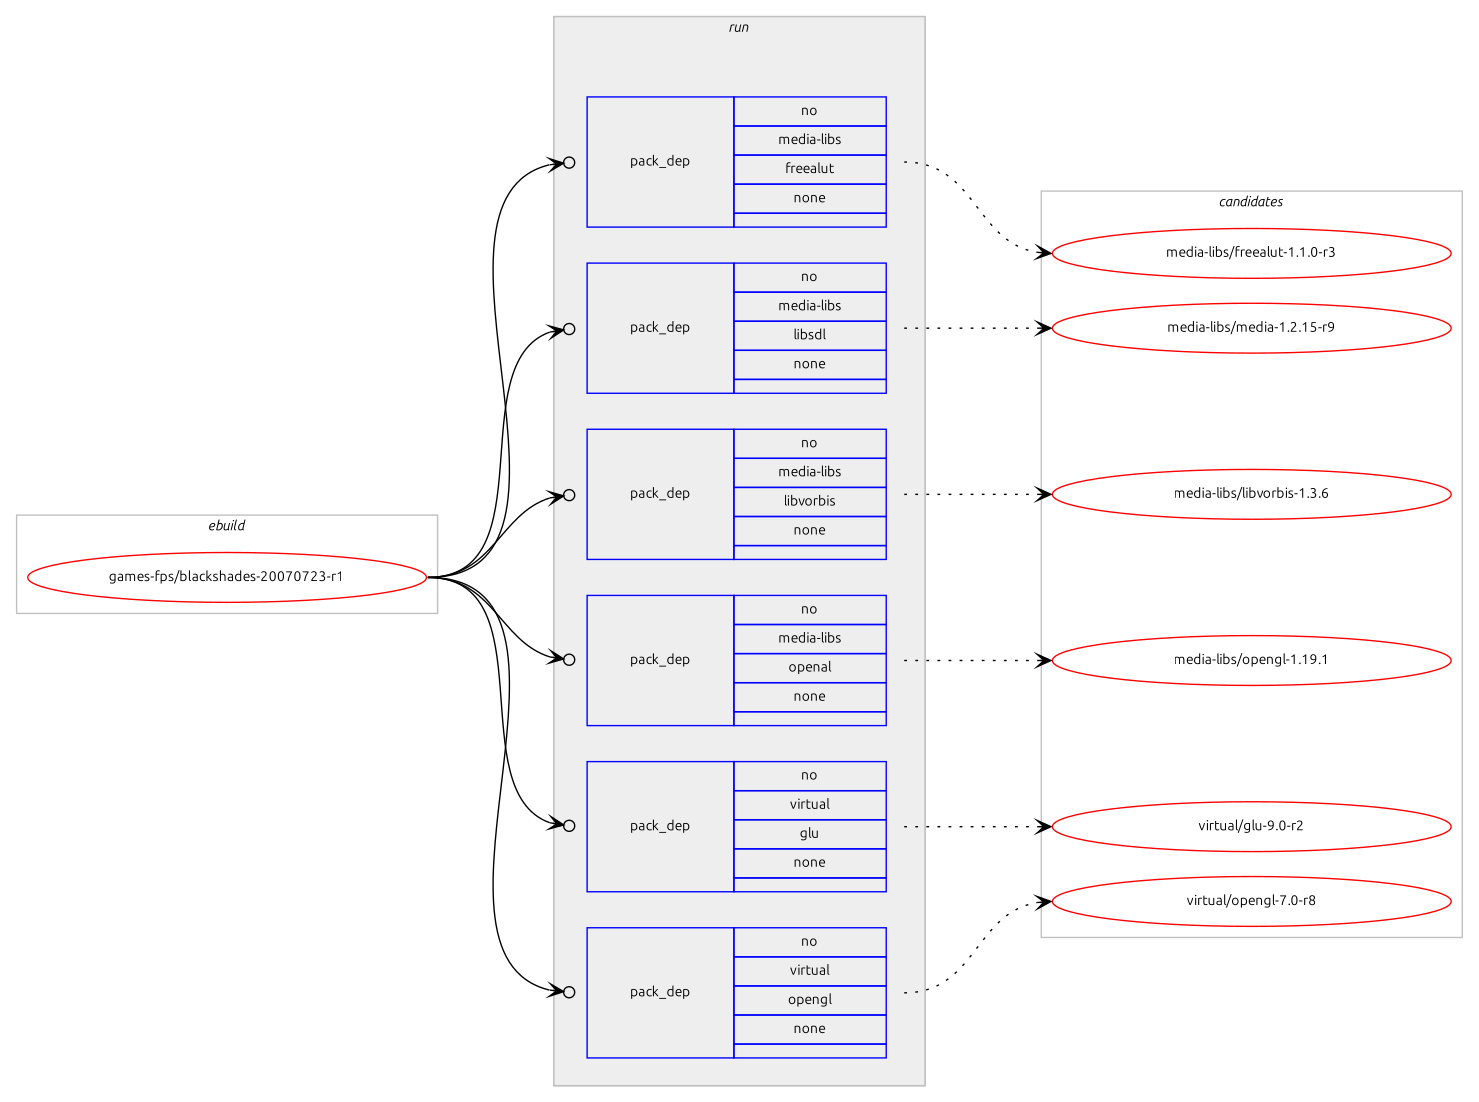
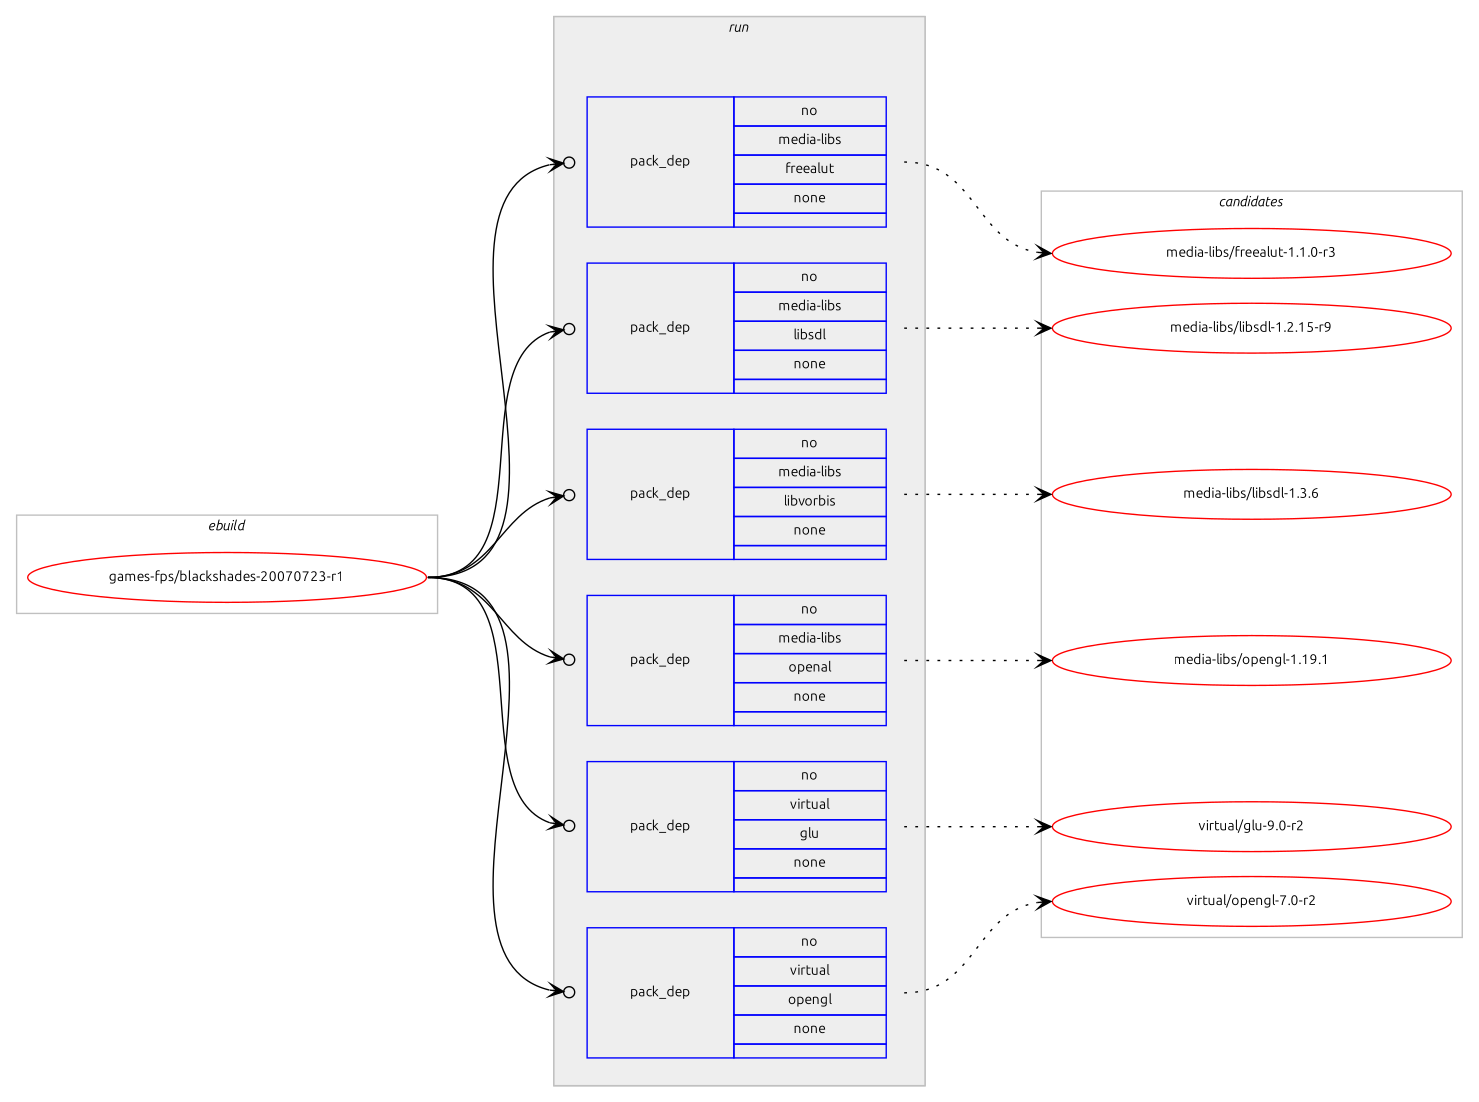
  digraph {
    compound=true
    concentrate=true
    fontname=Ubuntu
    fontsize=10
    newrank=true
    rankdir=LR
    ranksep=1.5
    node [color=red fontname=Ubuntu fontsize=10]
    edge [arrowhead=odotvee fontname=Ubuntu headport=w style=solid tailport=e weight=20]
    n1 [label="games-fps/blackshades-20070723-r1" width=4]
    n2 [color=blue label=<<TABLE BORDER="0" CELLBORDER="1" CELLSPACING="0" CELLPADDING="4" WIDTH="220"><TR><TD ROWSPAN="6" CELLPADDING="30">pack_dep</TD></TR><TR><TD WIDTH="110">no</TD></TR><TR><TD>media-libs</TD></TR><TR><TD>freealut</TD></TR><TR><TD>none</TD></TR><TR><TD></TD></TR></TABLE>> shape=none]
    n3 [color=blue label=<<TABLE BORDER="0" CELLBORDER="1" CELLSPACING="0" CELLPADDING="4" WIDTH="220"><TR><TD ROWSPAN="6" CELLPADDING="30">pack_dep</TD></TR><TR><TD WIDTH="110">no</TD></TR><TR><TD>media-libs</TD></TR><TR><TD>libsdl</TD></TR><TR><TD>none</TD></TR><TR><TD></TD></TR></TABLE>> shape=none]
    n4 [color=blue label=<<TABLE BORDER="0" CELLBORDER="1" CELLSPACING="0" CELLPADDING="4" WIDTH="220"><TR><TD ROWSPAN="6" CELLPADDING="30">pack_dep</TD></TR><TR><TD WIDTH="110">no</TD></TR><TR><TD>media-libs</TD></TR><TR><TD>libvorbis</TD></TR><TR><TD>none</TD></TR><TR><TD></TD></TR></TABLE>> shape=none]
    n5 [color=blue label=<<TABLE BORDER="0" CELLBORDER="1" CELLSPACING="0" CELLPADDING="4" WIDTH="220"><TR><TD ROWSPAN="6" CELLPADDING="30">pack_dep</TD></TR><TR><TD WIDTH="110">no</TD></TR><TR><TD>media-libs</TD></TR><TR><TD>openal</TD></TR><TR><TD>none</TD></TR><TR><TD></TD></TR></TABLE>> shape=none]
    n6 [color=blue label=<<TABLE BORDER="0" CELLBORDER="1" CELLSPACING="0" CELLPADDING="4" WIDTH="220"><TR><TD ROWSPAN="6" CELLPADDING="30">pack_dep</TD></TR><TR><TD WIDTH="110">no</TD></TR><TR><TD>virtual</TD></TR><TR><TD>glu</TD></TR><TR><TD>none</TD></TR><TR><TD></TD></TR></TABLE>> shape=none]
    n7 [color=blue label=<<TABLE BORDER="0" CELLBORDER="1" CELLSPACING="0" CELLPADDING="4" WIDTH="220"><TR><TD ROWSPAN="6" CELLPADDING="30">pack_dep</TD></TR><TR><TD WIDTH="110">no</TD></TR><TR><TD>virtual</TD></TR><TR><TD>opengl</TD></TR><TR><TD>none</TD></TR><TR><TD></TD></TR></TABLE>> shape=none]
    n8 [label="media-libs/freealut-1.1.0-r3" width=4]
-   n9 [label="media-libs/media-1.2.15-r9" width=4]
-   n10 [label="media-libs/libvorbis-1.3.6" width=4]
+   n9 [label="media-libs/libsdl-1.2.15-r9" width=4]
+   n10 [label="media-libs/libsdl-1.3.6" width=4]
    n11 [label="media-libs/opengl-1.19.1" width=4]
    n12 [label="virtual/glu-9.0-r2" width=4]
-   n13 [label="virtual/opengl-7.0-r8" width=4]
+   n13 [label="virtual/opengl-7.0-r2" width=4]
    subgraph cluster_1 {
      color=gray
      label=<<i>ebuild</i>>
      rank=same
      n1
    }
    subgraph cluster_2 {
      color=gray
      label=<<i>dependencies</i>>
      subgraph cluster_3 {
        color=gray
        fillcolor="#eeeeee"
        label=<<i>compile</i>>
        style=filled
      }
      subgraph cluster_4 {
        color=gray
        fillcolor="#eeeeee"
        label=<<i>compile and run</i>>
        style=filled
        subgraph sub_5 {
          color=gray
          fillcolor="#eeeeee"
          label=<<i>compile and run</i>>
          style=filled
          n2
        }
        subgraph sub_6 {
          color=gray
          fillcolor="#eeeeee"
          label=<<i>compile and run</i>>
          style=filled
          n3
        }
        subgraph sub_7 {
          color=gray
          fillcolor="#eeeeee"
          label=<<i>compile and run</i>>
          style=filled
          n4
        }
        subgraph sub_8 {
          color=gray
          fillcolor="#eeeeee"
          label=<<i>compile and run</i>>
          style=filled
          n5
        }
        subgraph sub_9 {
          color=gray
          fillcolor="#eeeeee"
          label=<<i>compile and run</i>>
          style=filled
          n6
        }
        subgraph sub_10 {
          color=gray
          fillcolor="#eeeeee"
          label=<<i>compile and run</i>>
          style=filled
          n7
        }
      }
      subgraph cluster_11 {
        color=gray
        fillcolor="#eeeeee"
        label=<<i>run</i>>
        style=filled
      }
    }
    subgraph cluster_12 {
      color=gray
      label=<<i>candidates</i>>
      rank=same
      subgraph sub_13 {
        color=black
        label=<<i>candidates</i>>
        nodesep=1
        rank=same
        n8
      }
      subgraph sub_14 {
        color=black
        label=<<i>candidates</i>>
        nodesep=1
        rank=same
        n9
      }
      subgraph sub_15 {
        color=black
        label=<<i>candidates</i>>
        nodesep=1
        rank=same
        n10
      }
      subgraph sub_16 {
        color=black
        label=<<i>candidates</i>>
        nodesep=1
        rank=same
        n11
      }
      subgraph sub_17 {
        color=black
        label=<<i>candidates</i>>
        nodesep=1
        rank=same
        n12
      }
      subgraph sub_18 {
        color=black
        label=<<i>candidates</i>>
        nodesep=1
        rank=same
        n13
      }
    }
    n1 -> n2
    n1 -> n3
    n1 -> n4
    n1 -> n5
    n1 -> n6
    n1 -> n7
    n2 -> n8 [arrowhead=vee style=dotted weight=100]
    n3 -> n9 [arrowhead=vee style=dotted weight=100]
    n4 -> n10 [arrowhead=vee style=dotted weight=100]
    n5 -> n11 [arrowhead=vee style=dotted weight=100]
    n6 -> n12 [arrowhead=vee style=dotted weight=100]
    n7 -> n13 [arrowhead=vee style=dotted weight=100]
  }
